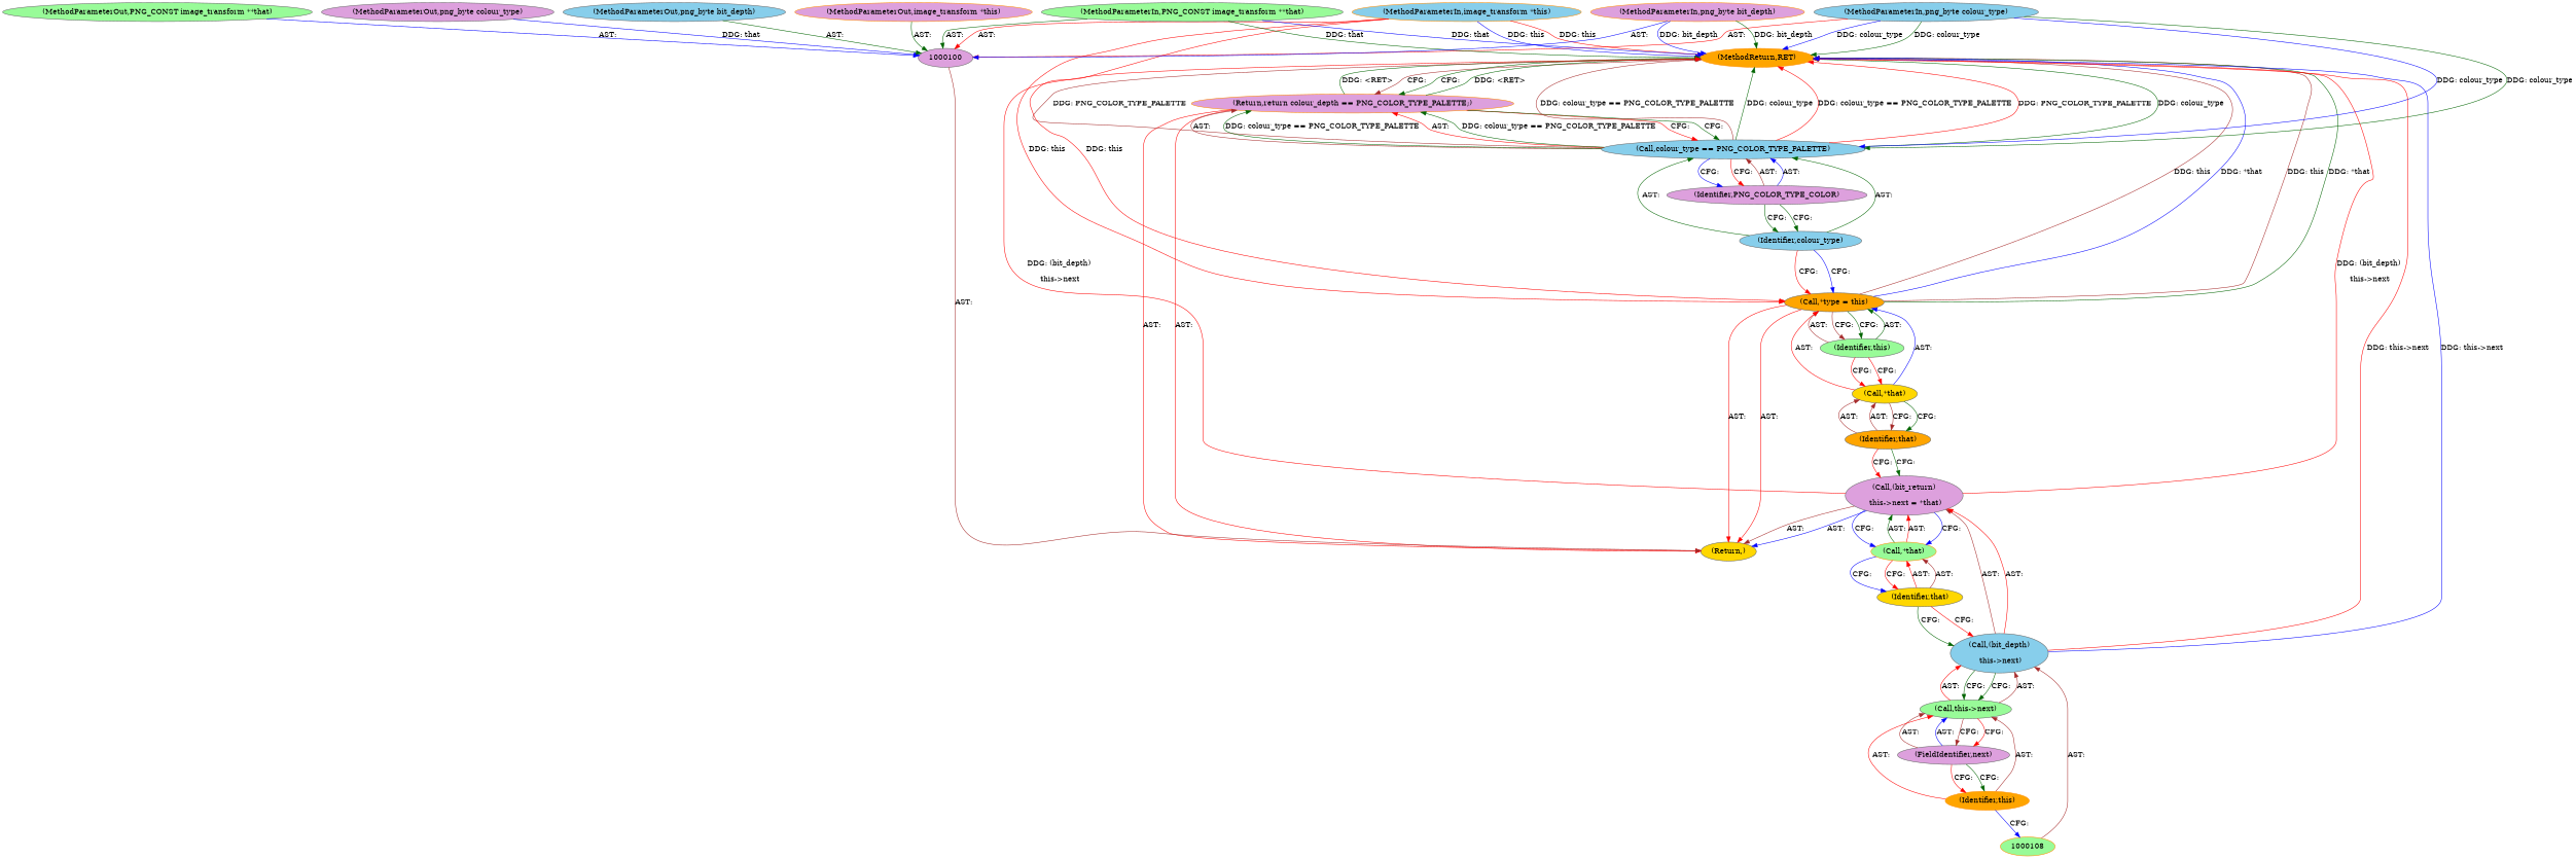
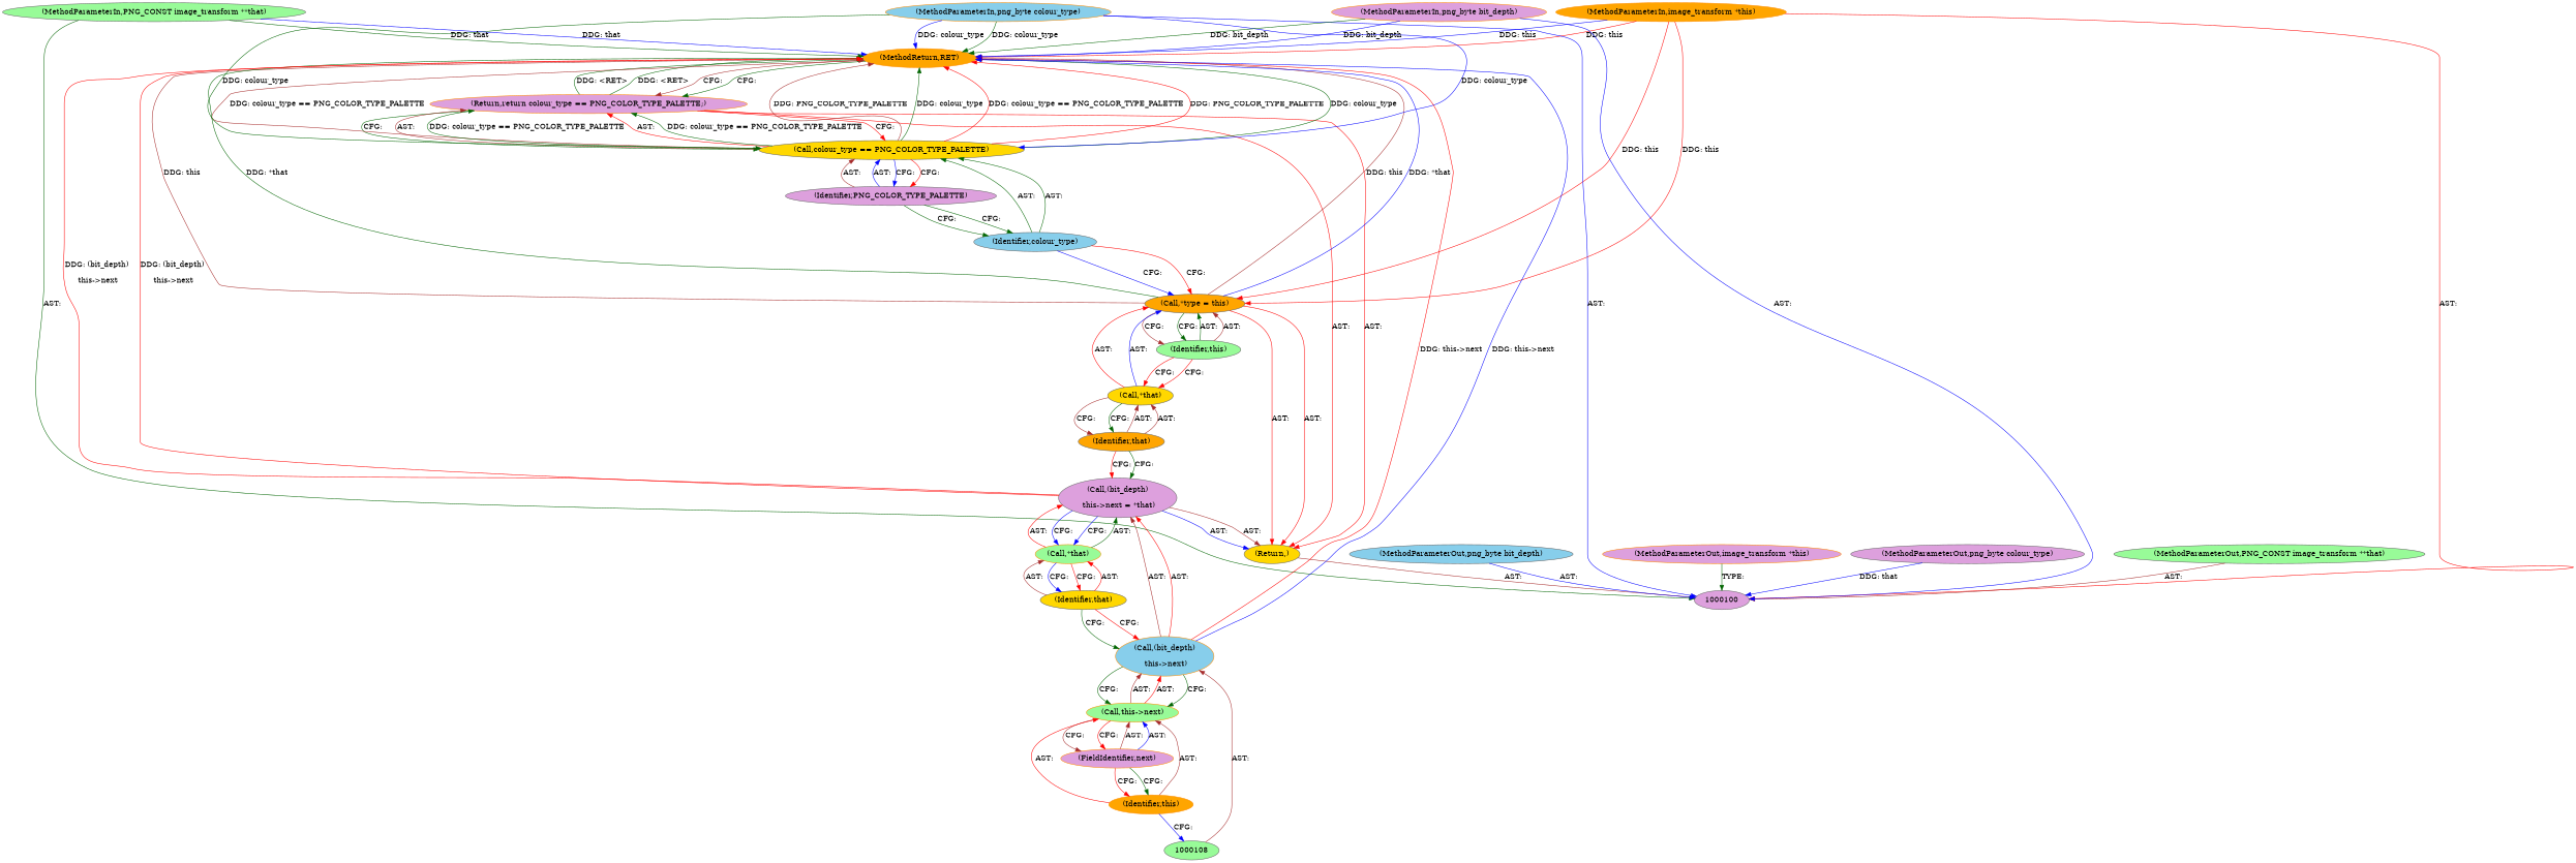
  digraph {
    node [color=gray40 fillcolor=plum style=filled]
    edge [color=red]
    n1 [color=darkorange fillcolor=orange label="(MethodReturn,RET)"]
-   n2 [color=darkorange label="(Return,return colour_depth == PNG_COLOR_TYPE_PALETTE;)"]
-   n3 [fillcolor=skyblue label="(Call,colour_type == PNG_COLOR_TYPE_PALETTE)"]
+   n2 [color=darkorange label="(Return,return colour_type == PNG_COLOR_TYPE_PALETTE;)"]
+   n3 [fillcolor=gold label="(Call,colour_type == PNG_COLOR_TYPE_PALETTE)"]
    n4 [fillcolor=gold label="(Return,)"]
-   n5 [color=darkorange fillcolor=skyblue label="(MethodParameterIn,image_transform *this)"]
+   n5 [color=darkorange fillcolor=orange label="(MethodParameterIn,image_transform *this)"]
    1000100
    n7 [fillcolor=orange label="(Call,*type = this)"]
    n8 [fillcolor=palegreen label="(Identifier,this)"]
    n9 [color=darkorange label="(MethodParameterOut,image_transform *this)"]
-   n10 [fillcolor=skyblue label="(MethodParameterIn,png_byte colour_type)"]
-   n11 [label="(Identifier,PNG_COLOR_TYPE_COLOR)"]
+   n10 [color=darkorange fillcolor=skyblue label="(MethodParameterIn,png_byte colour_type)"]
+   n11 [label="(Identifier,PNG_COLOR_TYPE_PALETTE)"]
    n12 [label="(MethodParameterOut,png_byte colour_type)"]
    n13 [fillcolor=palegreen label="(MethodParameterIn,PNG_CONST image_transform **that)"]
    n14 [fillcolor=palegreen label="(MethodParameterOut,PNG_CONST image_transform **that)"]
    n15 [color=darkorange label="(MethodParameterIn,png_byte bit_depth)"]
    n16 [fillcolor=skyblue label="(MethodParameterOut,png_byte bit_depth)"]
-   n17 [label="(Call,(bit_return)\n \n this->next = *that)"]
+   n17 [label="(Call,(bit_depth)\n \n this->next = *that)"]
    n18 [color=darkorange fillcolor=palegreen label="(Call,*that)"]
    n19 [fillcolor=gold label="(Identifier,that)"]
-   n20 [fillcolor=skyblue label="(Call,(bit_depth)\n \n this->next)"]
-   n21 [fillcolor=palegreen label="(Call,this->next)"]
-   n22 [label="(FieldIdentifier,next)"]
+   n20 [color=darkorange fillcolor=skyblue label="(Call,(bit_depth)\n \n this->next)"]
+   n21 [color=darkorange fillcolor=palegreen label="(Call,this->next)"]
+   n22 [color=darkorange label="(FieldIdentifier,next)"]
    n23 [color=darkorange fillcolor=orange label="(Identifier,this)"]
-   1000108 [color=darkorange fillcolor=palegreen]
+   1000108 [fillcolor=palegreen]
    n25 [fillcolor=gold label="(Call,*that)"]
    n26 [fillcolor=orange label="(Identifier,that)"]
    n27 [fillcolor=skyblue label="(Identifier,colour_type)"]
    n1 -> n2 [color=brown label="CFG: "]
    n1 -> n2 [color=darkgreen label="CFG: "]
    n2 -> n1 [color=darkgreen label="DDG: <RET>"]
    n2 -> n1 [color=darkgreen label="DDG: <RET>"]
    n2 -> n3 [label="CFG: "]
    n2 -> n3 [color=darkgreen label="CFG: "]
    n2 -> n4 [label="AST: "]
    n2 -> n4 [label="AST: "]
    n3 -> n1 [color=brown label="DDG: colour_type == PNG_COLOR_TYPE_PALETTE"]
    n3 -> n1 [color=brown label="DDG: PNG_COLOR_TYPE_PALETTE"]
    n3 -> n1 [color=darkgreen label="DDG: colour_type"]
    n3 -> n1 [label="DDG: colour_type == PNG_COLOR_TYPE_PALETTE"]
    n3 -> n1 [label="DDG: PNG_COLOR_TYPE_PALETTE"]
    n3 -> n1 [color=darkgreen label="DDG: colour_type"]
    n3 -> n2 [color=brown label="AST: "]
    n3 -> n2 [color=darkgreen label="DDG: colour_type == PNG_COLOR_TYPE_PALETTE"]
    n3 -> n2 [label="AST: "]
    n3 -> n2 [color=darkgreen label="DDG: colour_type == PNG_COLOR_TYPE_PALETTE"]
    n3 -> n11 [color=blue label="CFG: "]
    n3 -> n11 [label="CFG: "]
-   1000100 -> n4 [color=brown label="AST: "]
+   n4 -> 1000100 [color=brown label="AST: "]
    n5 -> n1 [color=blue label="DDG: this"]
    n5 -> n1 [label="DDG: this"]
    n5 -> 1000100 [label="AST: "]
    n5 -> n7 [label="DDG: this"]
    n5 -> n7 [label="DDG: this"]
    n7 -> n1 [color=brown label="DDG: this"]
    n7 -> n1 [color=darkgreen label="DDG: *that"]
    n7 -> n1 [color=brown label="DDG: this"]
    n7 -> n1 [color=blue label="DDG: *that"]
    n7 -> n4 [label="AST: "]
    n7 -> n4 [label="AST: "]
    n7 -> n8 [color=brown label="CFG: "]
    n7 -> n8 [color=darkgreen label="CFG: "]
    n8 -> n7 [color=darkgreen label="AST: "]
    n8 -> n7 [color=brown label="AST: "]
    n8 -> n25 [label="CFG: "]
    n8 -> n25 [label="CFG: "]
-   n9 -> 1000100 [color=darkgreen label="AST: "]
+   n9 -> 1000100 [color=darkgreen label="TYPE: "]
    n10 -> n1 [color=darkgreen label="DDG: colour_type"]
    n10 -> n1 [color=blue label="DDG: colour_type"]
    n10 -> n3 [color=blue label="DDG: colour_type"]
    n10 -> n3 [color=darkgreen label="DDG: colour_type"]
-   n10 -> 1000100 [label="AST: "]
+   n10 -> 1000100 [color=blue label="AST: "]
    n11 -> n3 [color=brown label="AST: "]
    n11 -> n3 [color=blue label="AST: "]
    n11 -> n27 [color=darkgreen label="CFG: "]
    n11 -> n27 [color=darkgreen label="CFG: "]
    n12 -> 1000100 [color=blue label="DDG: that"]
    n13 -> n1 [color=blue label="DDG: that"]
    n13 -> n1 [color=darkgreen label="DDG: that"]
    n13 -> 1000100 [color=darkgreen label="AST: "]
-   n14 -> 1000100 [color=blue label="AST: "]
+   n14 -> 1000100 [color=brown label="AST: "]
    n15 -> n1 [color=blue label="DDG: bit_depth"]
    n15 -> n1 [color=darkgreen label="DDG: bit_depth"]
    n15 -> 1000100 [color=blue label="AST: "]
-   n16 -> 1000100 [color=darkgreen label="AST: "]
+   n16 -> 1000100 [color=blue label="AST: "]
    n17 -> n1 [label="DDG: (bit_depth)\n \n this->next"]
    n17 -> n1 [label="DDG: (bit_depth)\n \n this->next"]
    n17 -> n4 [color=brown label="AST: "]
    n17 -> n4 [color=blue label="AST: "]
    n17 -> n18 [color=blue label="CFG: "]
    n17 -> n18 [color=blue label="CFG: "]
    n18 -> n17 [color=darkgreen label="AST: "]
    n18 -> n17 [label="AST: "]
    n18 -> n19 [color=blue label="CFG: "]
    n18 -> n19 [label="CFG: "]
    n19 -> n18 [label="AST: "]
    n19 -> n18 [color=brown label="AST: "]
    n19 -> n20 [color=darkgreen label="CFG: "]
    n19 -> n20 [label="CFG: "]
    n20 -> n1 [label="DDG: this->next"]
    n20 -> n1 [color=blue label="DDG: this->next"]
    n20 -> n17 [color=brown label="AST: "]
    n20 -> n17 [label="AST: "]
    n20 -> n21 [color=darkgreen label="CFG: "]
    n20 -> n21 [color=darkgreen label="CFG: "]
    n21 -> n20 [color=brown label="AST: "]
    n21 -> n20 [label="AST: "]
    n21 -> n22 [color=brown label="CFG: "]
    n21 -> n22 [label="CFG: "]
    n22 -> n21 [color=brown label="AST: "]
    n22 -> n21 [color=blue label="AST: "]
    n22 -> n23 [label="CFG: "]
    n22 -> n23 [color=darkgreen label="CFG: "]
    n23 -> n21 [label="AST: "]
    n23 -> n21 [color=brown label="AST: "]
    n23 -> 1000108 [color=blue label="CFG: "]
    1000108 -> n20 [color=brown label="AST: "]
    n25 -> n7 [label="AST: "]
    n25 -> n7 [color=blue label="AST: "]
    n25 -> n26 [color=brown label="CFG: "]
    n25 -> n26 [color=darkgreen label="CFG: "]
    n26 -> n17 [label="CFG: "]
    n26 -> n17 [color=darkgreen label="CFG: "]
    n26 -> n25 [color=brown label="AST: "]
    n26 -> n25 [color=brown label="AST: "]
    n27 -> n3 [color=darkgreen label="AST: "]
    n27 -> n3 [color=darkgreen label="AST: "]
    n27 -> n7 [color=blue label="CFG: "]
    n27 -> n7 [label="CFG: "]
  }
